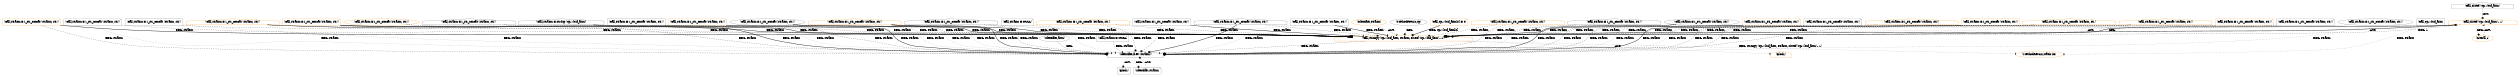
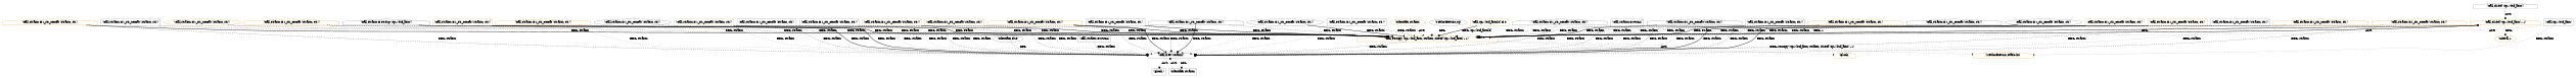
  digraph {
    node [color=gray40 shape=house]
    edge [arrowhead=box style=dashed]
    n1 [color=darkorange label="(Call,sizeof (op->buf_asm) - 1)"]
    n2 [color=darkorange label="(Call,strncpy (op->buf_asm, strasm, sizeof (op->buf_asm) - 1))"]
    n3 [color=darkorange label="(Literal,1)" shape=ellipse]
-   n4 [label="(Identifier,free (strasm))"]
-   n5 [color=darkorange label="(MethodReturn,static int)" shape=ellipse]
+   n4 [label="(Call,free (strasm))"]
+   n5 [color=darkorange label="(MethodReturn,static int)"]
    n6 [color=darkorange label="(Block,)"]
    n7 [label="(Block,)" shape=box]
    n8 [label="(Identifier,strasm)" shape=note]
    n9 [label="(Call,strasm = r_str_concat (strasm, str))" shape=note]
    n10 [color=darkorange label="(Call,strasm = r_str_concat (strasm, str))"]
    n11 [color=darkorange label="(Call,strasm = r_str_concat (strasm, str))" shape=note]
    n12 [color=darkorange label="(Identifier,strasm)" shape=ellipse]
    n13 [label="(Call,strasm = NULL)" shape=note]
    n14 [label="(Call,strasm = r_str_concat (strasm, str))" shape=box]
    n15 [label="(Call,op->buf_asm)" shape=box]
    n16 [color=darkorange label="(Call,strasm = r_str_concat (strasm, str))"]
    n17 [color=darkorange label="(Call,strasm = r_str_concat (strasm, str))"]
    n18 [label="(Call,strasm = r_str_concat (strasm, str))" shape=box]
    n19 [label="(Call,sizeof (op->buf_asm))"]
    n20 [label="(Call,strasm = r_str_concat (strasm, str))"]
    n21 [color=darkorange label="(Call,strasm = r_str_concat (strasm, str))" shape=note]
    n22 [label="(Call,strasm = r_str_concat (strasm, str))" shape=note]
    n23 [color=darkorange label="(Call,strasm = r_str_concat (strasm, str))"]
    n24 [label="(Call,strasm = NULL)" shape=box]
    n25 [label="(Call,strasm = r_str_concat (strasm, str))"]
    n26 [color=darkorange label="(Call,strasm = r_str_concat (strasm, str))" shape=note]
    n27 [color=darkorange label="(Call,strasm = r_str_concat (strasm, str))" shape=ellipse]
    n28 [label="(Call,strasm = strdup (op->buf_asm))"]
    n29 [label="(Call,strasm = r_str_concat (strasm, str))" shape=box]
    n30 [label="(Call,strasm = r_str_concat (strasm, str))" shape=ellipse]
    n31 [label="(Call,strasm = r_str_concat (strasm, str))"]
    n32 [label="(Call,strasm = r_str_concat (strasm, str))" shape=note]
    n33 [color=darkorange label="(Call,strasm = r_str_concat (strasm, str))"]
    n34 [label="(Call,strasm = r_str_concat (strasm, str))"]
    n35 [label="(Call,strasm = r_str_concat (strasm, str))" shape=ellipse]
    n36 [label="(MethodReturn,op)" shape=ellipse]
    n37 [color=darkorange label="(Call,strasm = r_str_concat (strasm, str))" shape=note]
    n38 [color=darkorange label="(Call,strasm = r_str_concat (strasm, str))" shape=box]
    n39 [color=darkorange label="(Call,op->buf_asm[0] = 0)" shape=note]
    n40 [color=darkorange label="(Call,strasm = r_str_concat (strasm, str))"]
    n41 [color=darkorange label="(Call,strasm = r_str_concat (strasm, str))"]
-   n42 [label="(Identifier,asm)" shape=ellipse]
+   n42 [label="(Identifier,size)" shape=ellipse]
    n43 [color=darkorange label="(Call,strasm = r_str_concat (strasm, str))" shape=note]
    n44 [label="(Call,strasm = r_str_concat (strasm, str))" shape=note]
    n45 [label="(Call,strasm = r_str_concat (strasm, str))" shape=ellipse]
    n1 -> n2 [label="AST: " style=bold]
    n1 -> n2 [arrowhead=tee label="DDG: 1"]
    n1 -> n3 [label="CFG: " style=dotted]
    n2 -> n1 [label="CFG: " style=bold]
    n2 -> n4 [arrowhead=tee label="DDG: strasm"]
    n2 -> n5 [arrowhead=tee label="DDG: strncpy (op->buf_asm, strasm, sizeof (op->buf_asm) - 1)" style=dotted]
    n2 -> n6 [arrowhead=tee label="AST: " style=dotted]
-   n3 -> n1 [arrowhead=tee label="AST: "]
    n4 -> n7 [label="AST: " style=dotted]
    n4 -> n8 [label="CFG: " style=dotted]
    n8 -> n4 [label="AST: " style=dotted]
    n9 -> n2 [label="DDG: strasm"]
    n9 -> n4 [label="DDG: strasm"]
    n10 -> n2 [arrowhead=tee label="DDG: strasm" style=bold]
    n10 -> n4 [label="DDG: strasm"]
    n11 -> n2 [label="DDG: strasm" style=bold]
    n11 -> n4 [arrowhead=tee label="DDG: strasm" style=dotted]
    n12 -> n2 [arrowhead=tee label="AST: "]
    n13 -> n2 [label="DDG: strasm" style=dotted]
    n13 -> n4 [arrowhead=tee label="DDG: strasm" style=dotted]
    n14 -> n2 [arrowhead=tee label="DDG: strasm" style=bold]
    n14 -> n4 [label="DDG: strasm"]
    n15 -> n2 [arrowhead=tee label="AST: " style=dotted]
    n15 -> n5 [arrowhead=tee label="DDG: strasm" style=dotted]
    n16 -> n2 [label="DDG: strasm" style=bold]
    n16 -> n4 [arrowhead=tee label="DDG: strasm" style=bold]
    n17 -> n2 [label="DDG: strasm"]
    n17 -> n4 [label="DDG: strasm"]
    n18 -> n2 [arrowhead=tee label="DDG: strasm"]
    n18 -> n4 [arrowhead=tee label="DDG: strasm" style=dotted]
    n19 -> n1 [label="AST: "]
    n20 -> n2 [label="DDG: strasm"]
    n20 -> n4 [label="DDG: strasm" style=bold]
    n21 -> n2 [arrowhead=tee label="DDG: strasm" style=bold]
    n21 -> n4 [label="DDG: strasm"]
    n22 -> n2 [arrowhead=tee label="DDG: strasm"]
    n22 -> n4 [label="DDG: strasm" style=dotted]
    n23 -> n2 [arrowhead=tee label="DDG: strasm" style=dotted]
    n23 -> n4 [label="DDG: strasm" style=dotted]
    n24 -> n4 [arrowhead=tee label="DDG: strasm"]
    n25 -> n2 [label="DDG: strasm" style=dotted]
    n25 -> n4 [label="DDG: strasm"]
    n26 -> n2 [arrowhead=tee label="DDG: strasm" style=bold]
    n26 -> n4 [arrowhead=tee label="DDG: strasm" style=bold]
    n27 -> n2 [arrowhead=tee label="DDG: strasm"]
    n27 -> n4 [arrowhead=tee label="DDG: strasm" style=dotted]
    n28 -> n2 [arrowhead=tee label="DDG: strasm" style=dotted]
    n28 -> n4 [arrowhead=tee label="DDG: strasm" style=bold]
    n29 -> n2 [label="DDG: strasm"]
    n29 -> n4 [arrowhead=tee label="DDG: strasm" style=dotted]
    n30 -> n2 [arrowhead=tee label="DDG: strasm" style=bold]
    n30 -> n4 [arrowhead=tee label="DDG: strasm" style=dotted]
    n31 -> n2 [label="DDG: strasm"]
    n31 -> n4 [arrowhead=tee label="DDG: strasm"]
    n32 -> n2 [arrowhead=tee label="DDG: strasm" style=bold]
    n32 -> n4 [label="DDG: strasm" style=dotted]
    n33 -> n2 [label="DDG: strasm"]
    n33 -> n4 [label="DDG: strasm"]
    n34 -> n2 [label="DDG: strasm" style=dotted]
    n34 -> n4 [arrowhead=tee label="DDG: strasm" style=dotted]
    n35 -> n2 [arrowhead=tee label="DDG: strasm"]
    n35 -> n4 [label="DDG: strasm" style=bold]
    n36 -> n2 [label="CFG: " style=dotted]
    n37 -> n2 [arrowhead=tee label="DDG: strasm" style=bold]
    n37 -> n4 [label="DDG: strasm"]
    n38 -> n2 [arrowhead=tee label="DDG: strasm" style=dotted]
    n38 -> n4 [label="DDG: strasm" style=bold]
    n39 -> n2 [label="DDG: op->buf_asm[0]" style=bold]
    n40 -> n2 [arrowhead=tee label="DDG: strasm"]
    n40 -> n4 [label="DDG: strasm" style=dotted]
    n41 -> n2 [label="DDG: strasm"]
    n41 -> n4 [arrowhead=tee label="DDG: strasm"]
    n42 -> n4 [arrowhead=tee label="CFG: "]
    n43 -> n2 [label="DDG: strasm"]
    n43 -> n4 [label="DDG: strasm"]
    n44 -> n2 [label="DDG: strasm"]
    n44 -> n4 [arrowhead=tee label="DDG: strasm"]
    n45 -> n2 [label="DDG: strasm" style=dotted]
    n45 -> n4 [arrowhead=tee label="DDG: strasm" style=dotted]
  }
